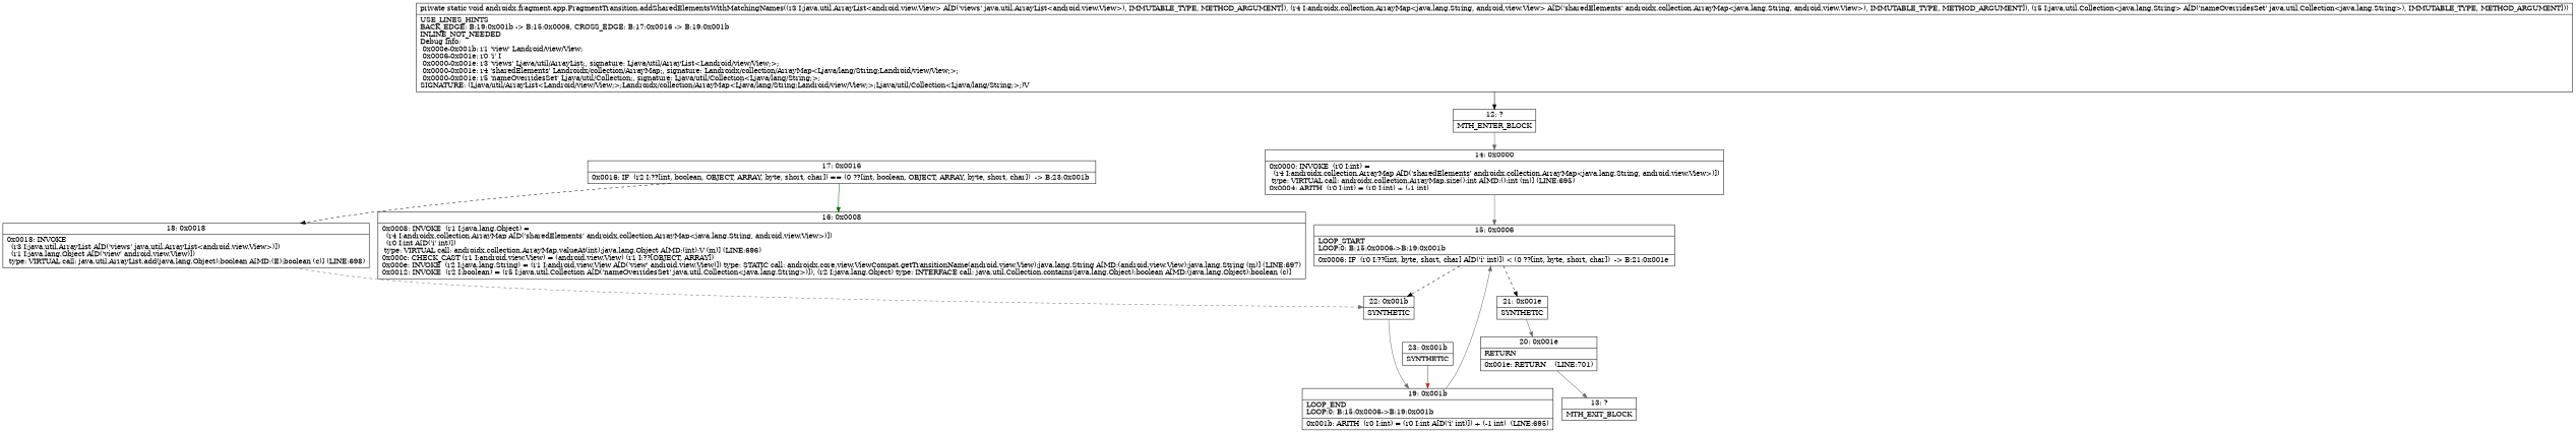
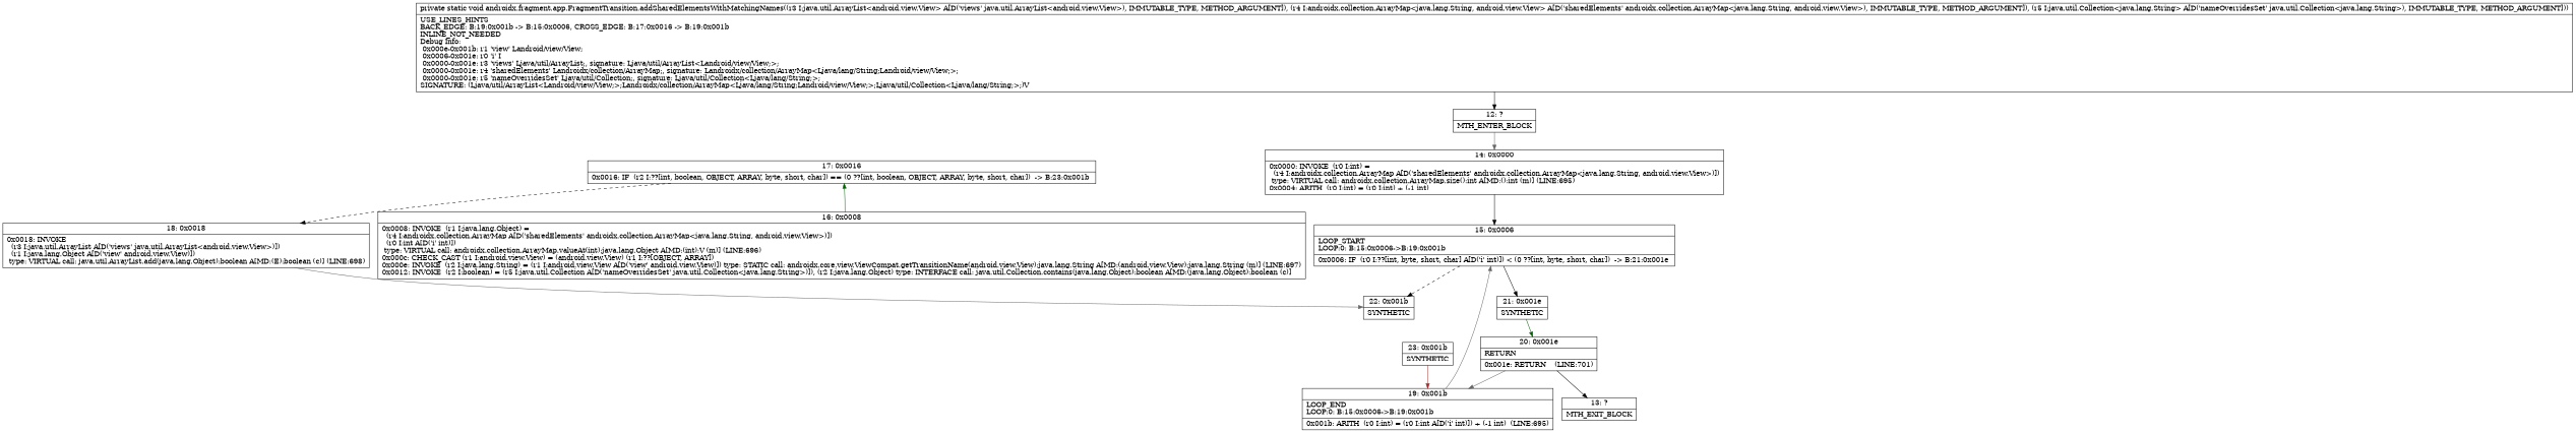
  digraph {
    node [shape=record]
    edge [color=black]
    n1 [label="{12\:\ ?|MTH_ENTER_BLOCK\l}"]
    n2 [label="{14\:\ 0x0000|0x0000: INVOKE  (r0 I:int) = \l  (r4 I:androidx.collection.ArrayMap A[D('sharedElements' androidx.collection.ArrayMap\<java.lang.String, android.view.View\>)])\l type: VIRTUAL call: androidx.collection.ArrayMap.size():int A[MD:():int (m)] (LINE:695)\l0x0004: ARITH  (r0 I:int) = (r0 I:int) + (\-1 int) \l}"]
    n3 [label="{15\:\ 0x0006|LOOP_START\lLOOP:0: B:15:0x0006\-\>B:19:0x001b\l|0x0006: IF  (r0 I:??[int, byte, short, char] A[D('i' int)]) \< (0 ??[int, byte, short, char])  \-\> B:21:0x001e \l}"]
    n4 [label="{21\:\ 0x001e|SYNTHETIC\l}"]
    n5 [label="{22\:\ 0x001b|SYNTHETIC\l}"]
    n6 [label="{16\:\ 0x0008|0x0008: INVOKE  (r1 I:java.lang.Object) = \l  (r4 I:androidx.collection.ArrayMap A[D('sharedElements' androidx.collection.ArrayMap\<java.lang.String, android.view.View\>)])\l  (r0 I:int A[D('i' int)])\l type: VIRTUAL call: androidx.collection.ArrayMap.valueAt(int):java.lang.Object A[MD:(int):V (m)] (LINE:696)\l0x000c: CHECK_CAST (r1 I:android.view.View) = (android.view.View) (r1 I:??[OBJECT, ARRAY]) \l0x000e: INVOKE  (r2 I:java.lang.String) = (r1 I:android.view.View A[D('view' android.view.View)]) type: STATIC call: androidx.core.view.ViewCompat.getTransitionName(android.view.View):java.lang.String A[MD:(android.view.View):java.lang.String (m)] (LINE:697)\l0x0012: INVOKE  (r2 I:boolean) = (r5 I:java.util.Collection A[D('nameOverridesSet' java.util.Collection\<java.lang.String\>)]), (r2 I:java.lang.Object) type: INTERFACE call: java.util.Collection.contains(java.lang.Object):boolean A[MD:(java.lang.Object):boolean (c)]\l}"]
    n7 [label="{17\:\ 0x0016|0x0016: IF  (r2 I:??[int, boolean, OBJECT, ARRAY, byte, short, char]) == (0 ??[int, boolean, OBJECT, ARRAY, byte, short, char])  \-\> B:23:0x001b \l}"]
    n8 [label="{20\:\ 0x001e|RETURN\l|0x001e: RETURN    (LINE:701)\l}"]
    n9 [label="{18\:\ 0x0018|0x0018: INVOKE  \l  (r3 I:java.util.ArrayList A[D('views' java.util.ArrayList\<android.view.View\>)])\l  (r1 I:java.lang.Object A[D('view' android.view.View)])\l type: VIRTUAL call: java.util.ArrayList.add(java.lang.Object):boolean A[MD:(E):boolean (c)] (LINE:698)\l}"]
    n10 [label="{23\:\ 0x001b|SYNTHETIC\l}"]
    n11 [label="{19\:\ 0x001b|LOOP_END\lLOOP:0: B:15:0x0006\-\>B:19:0x001b\l|0x001b: ARITH  (r0 I:int) = (r0 I:int A[D('i' int)]) + (\-1 int)  (LINE:695)\l}"]
    n12 [label="{13\:\ ?|MTH_EXIT_BLOCK\l}"]
    n13 [label="{private static void androidx.fragment.app.FragmentTransition.addSharedElementsWithMatchingNames((r3 I:java.util.ArrayList\<android.view.View\> A[D('views' java.util.ArrayList\<android.view.View\>), IMMUTABLE_TYPE, METHOD_ARGUMENT]), (r4 I:androidx.collection.ArrayMap\<java.lang.String, android.view.View\> A[D('sharedElements' androidx.collection.ArrayMap\<java.lang.String, android.view.View\>), IMMUTABLE_TYPE, METHOD_ARGUMENT]), (r5 I:java.util.Collection\<java.lang.String\> A[D('nameOverridesSet' java.util.Collection\<java.lang.String\>), IMMUTABLE_TYPE, METHOD_ARGUMENT]))  | USE_LINES_HINTS\lBACK_EDGE: B:19:0x001b \-\> B:15:0x0006, CROSS_EDGE: B:17:0x0016 \-\> B:19:0x001b\lINLINE_NOT_NEEDED\lDebug Info:\l  0x000e\-0x001b: r1 'view' Landroid\/view\/View;\l  0x0006\-0x001e: r0 'i' I\l  0x0000\-0x001e: r3 'views' Ljava\/util\/ArrayList;, signature: Ljava\/util\/ArrayList\<Landroid\/view\/View;\>;\l  0x0000\-0x001e: r4 'sharedElements' Landroidx\/collection\/ArrayMap;, signature: Landroidx\/collection\/ArrayMap\<Ljava\/lang\/String;Landroid\/view\/View;\>;\l  0x0000\-0x001e: r5 'nameOverridesSet' Ljava\/util\/Collection;, signature: Ljava\/util\/Collection\<Ljava\/lang\/String;\>;\lSIGNATURE: (Ljava\/util\/ArrayList\<Landroid\/view\/View;\>;Landroidx\/collection\/ArrayMap\<Ljava\/lang\/String;Landroid\/view\/View;\>;Ljava\/util\/Collection\<Ljava\/lang\/String;\>;)V\l}"]
    n1 -> n2 [color=gray40]
-   n2 -> n3 [color=gray40]
-   n3 -> n4 [style=dashed]
+   n2 -> n3
+   n3 -> n4
    n3 -> n5 [style=dashed]
-   n4 -> n8 [color=gray40]
-   n5 -> n11 [color=gray40]
-   n7 -> n6 [color=darkgreen]
+   n4 -> n8 [color=darkgreen]
+   n8 -> n11 [color=gray40]
+   n6 -> n7 [color=darkgreen]
    n7 -> n9 [style=dashed]
-   n8 -> n12 [color=gray40]
-   n9 -> n5 [color=gray40 style=dashed]
+   n8 -> n12
+   n9 -> n5 [color=gray40]
    n10 -> n11 [color=brown]
    n11 -> n3 [color=gray40]
    n13 -> n1
  }
